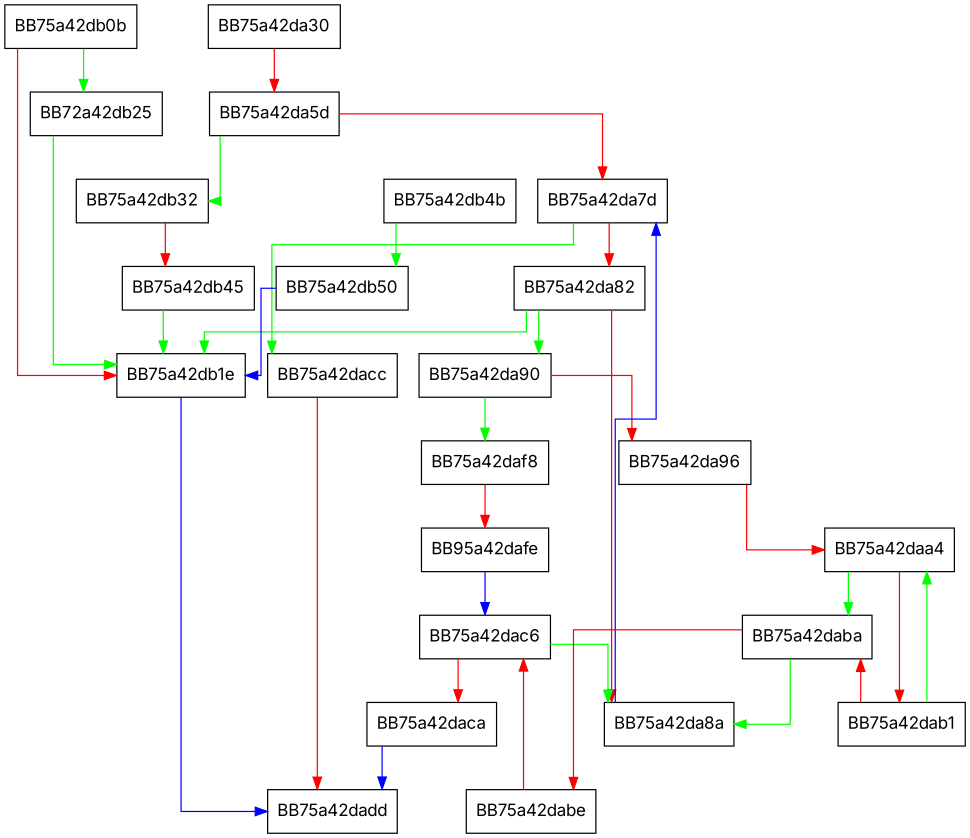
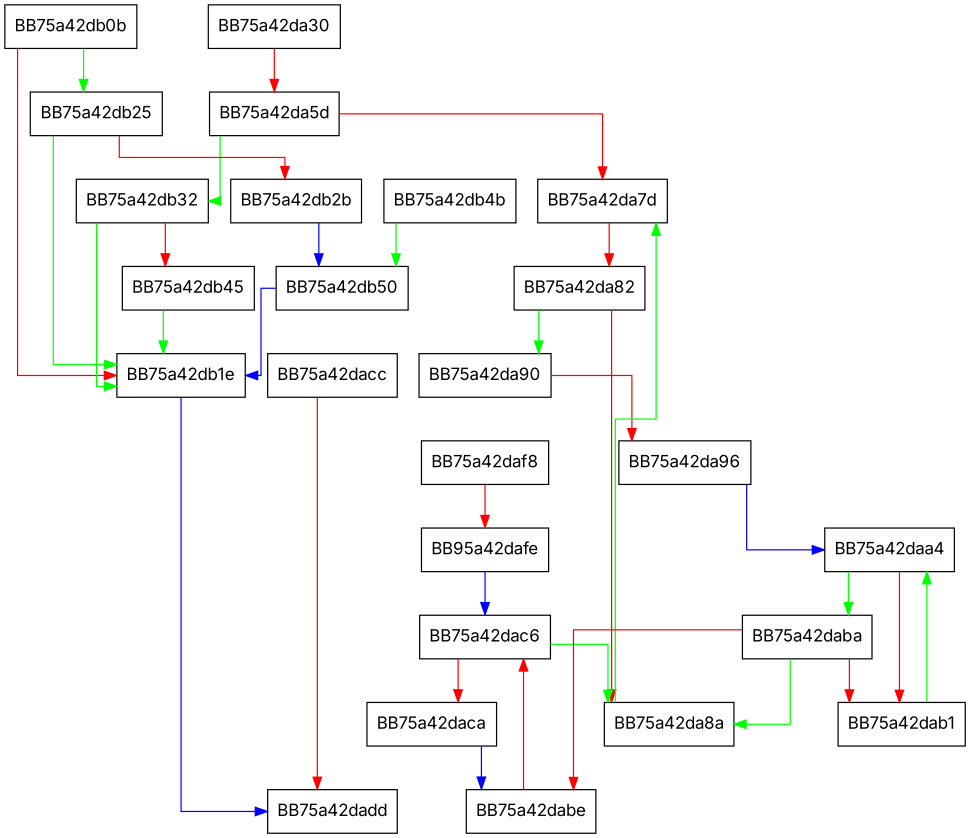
  digraph {
    fontname=Inter
    splines=ortho
    node [fontname=Inter shape=box]
    edge [color=red fontname=Inter]
    BB75a42da30
    BB75a42da5d
    BB75a42db0b
-   BB75a42db25 [label=BB72a42db25]
+   BB75a42db25
    BB75a42db1e
    BB75a42db32
    BB75a42da7d
+   BB75a42db2b
    BB75a42dadd
    BB75a42db45
    BB75a42dacc
    BB75a42da82
    BB75a42da90
    BB75a42da8a
    BB75a42daf8
    BB75a42da96
    n17 [label=BB95a42dafe]
    BB75a42daa4
    BB75a42dac6
    BB75a42daba
    BB75a42dab1
    BB75a42dabe
    BB75a42daca
    BB75a42db50
    BB75a42db4b
    BB75a42da30 -> BB75a42da5d
    BB75a42da5d -> BB75a42db32 [color=green]
    BB75a42da5d -> BB75a42da7d
    BB75a42db0b -> BB75a42db25 [color=green]
    BB75a42db0b -> BB75a42db1e
    BB75a42db25 -> BB75a42db1e [color=green]
+   BB75a42db25 -> BB75a42db2b
    BB75a42db1e -> BB75a42dadd [color=blue]
-   BB75a42da82 -> BB75a42db1e [color=green]
+   BB75a42db32 -> BB75a42db1e [color=green]
    BB75a42db32 -> BB75a42db45
-   BB75a42da7d -> BB75a42dacc [color=green]
    BB75a42da7d -> BB75a42da82
+   BB75a42db2b -> BB75a42db50 [color=blue]
    BB75a42db45 -> BB75a42db1e [color=green]
    BB75a42dacc -> BB75a42dadd
    BB75a42da82 -> BB75a42da90 [color=green]
    BB75a42da82 -> BB75a42da8a
-   BB75a42da90 -> BB75a42daf8 [color=green]
    BB75a42da90 -> BB75a42da96
-   BB75a42da8a -> BB75a42da7d [color=blue]
+   BB75a42da8a -> BB75a42da7d [color=green]
    BB75a42daf8 -> n17
-   BB75a42da96 -> BB75a42daa4
+   BB75a42da96 -> BB75a42daa4 [color=blue]
    n17 -> BB75a42dac6 [color=blue]
    BB75a42daa4 -> BB75a42daba [color=green]
    BB75a42daa4 -> BB75a42dab1
    BB75a42dac6 -> BB75a42da8a [color=green]
    BB75a42dac6 -> BB75a42daca
    BB75a42daba -> BB75a42da8a [color=green]
    BB75a42daba -> BB75a42dabe
    BB75a42dab1 -> BB75a42daa4 [color=green]
-   BB75a42dab1 -> BB75a42daba
+   BB75a42daba -> BB75a42dab1
    BB75a42dabe -> BB75a42dac6
-   BB75a42daca -> BB75a42dadd [color=blue]
+   BB75a42daca -> BB75a42dabe [color=blue]
    BB75a42db50 -> BB75a42db1e [color=blue]
    BB75a42db4b -> BB75a42db50 [color=green]
  }
